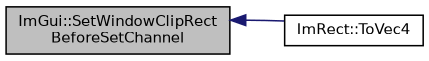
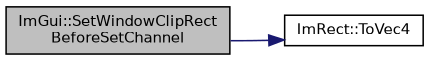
  digraph {
    rankdir=LR
    node [color=black fontname=Helvetica fontsize=10 shape=record style=filled]
    n1 [fillcolor=grey75 fontcolor=black height=0.2 label="ImGui::SetWindowClipRect\lBeforeSetChannel" width=0.4]
    n2 [fillcolor=white height=0.2 label="ImRect::ToVec4" width=0.4]
-   n2 -> n1 [color=midnightblue fontname=Helvetica fontsize=10 labelfontname=Helvetica labelfontsize=10 style=solid]
+   n1 -> n2 [color=midnightblue fontname=Helvetica fontsize=10 labelfontname=Helvetica labelfontsize=10 style=solid]
  }
